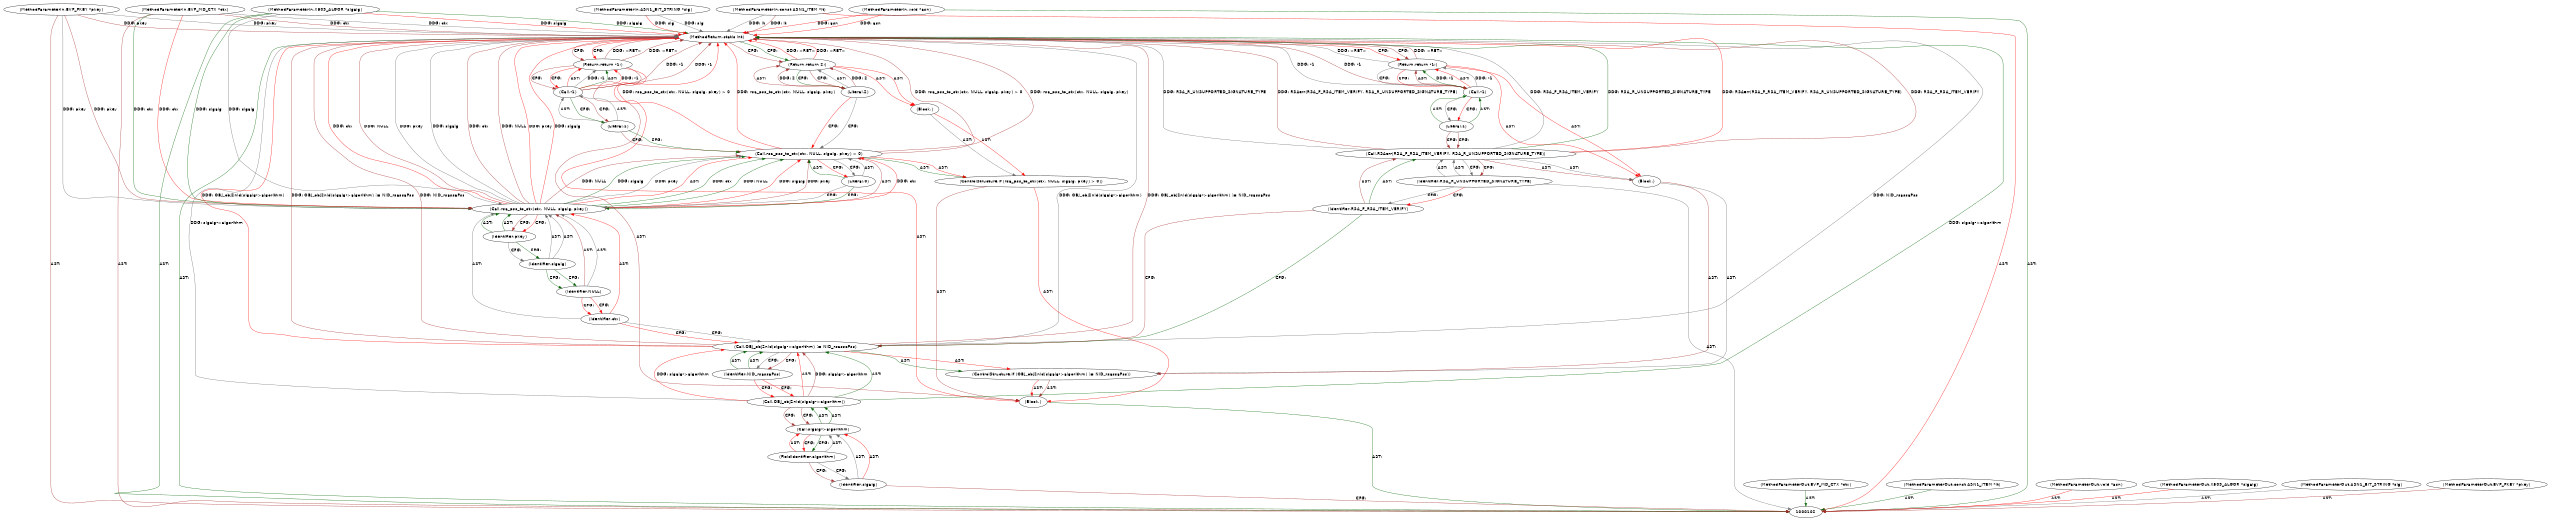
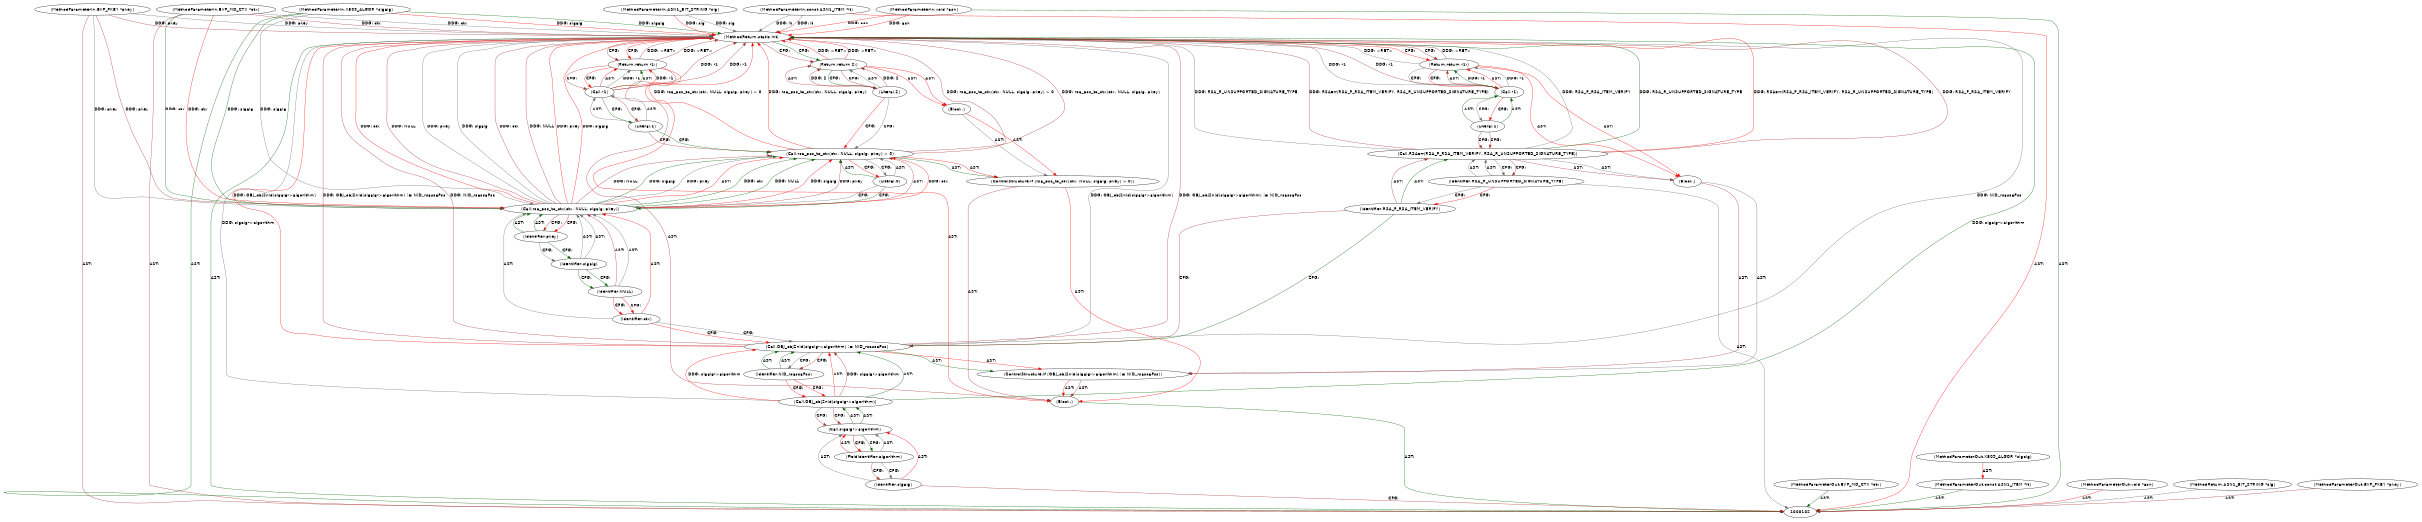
  digraph {
    fontname="DejaVu Sans"
    node [fontname="DejaVu Sans"]
    edge [color=brown fontname="DejaVu Sans"]
    n1 [label="(MethodReturn,static int)"]
    n2 [label="(Return,return 2;)"]
    n3 [label="(Return,return -1;)"]
    n4 [label="(Return,return -1;)"]
    1000102
    n6 [label="(Block,)"]
    n7 [label="(Literal,2)"]
    n8 [label="(Block,)"]
    n9 [label="(Call,-1)"]
    n10 [label="(Block,)"]
    n11 [label="(Call,-1)"]
    n12 [label="(MethodParameterIn,EVP_MD_CTX *ctx)"]
    n13 [label="(Call,rsa_pss_to_ctx(ctx, NULL, sigalg, pkey))"]
    n14 [label="(Identifier,pkey)"]
    n15 [label="(Call,rsa_pss_to_ctx(ctx, NULL, sigalg, pkey) > 0)"]
    n16 [label="(MethodParameterOut,EVP_MD_CTX *ctx)"]
    n17 [label="(MethodParameterIn,const ASN1_ITEM *it)"]
    n18 [label="(MethodParameterOut,const ASN1_ITEM *it)"]
    n19 [label="(MethodParameterIn,void *asn)"]
    n20 [label="(MethodParameterOut,void *asn)"]
    n21 [label="(Identifier,ctx)"]
    n22 [label="(Call,OBJ_obj2nid(sigalg->algorithm) != NID_rsassaPss)"]
    n23 [label="(ControlStructure,if (OBJ_obj2nid(sigalg->algorithm) != NID_rsassaPss))"]
    n24 [label="(Identifier,NID_rsassaPss)"]
    n25 [label="(Identifier,NULL)"]
    n26 [label="(Identifier,sigalg)"]
    n27 [label="(ControlStructure,if (rsa_pss_to_ctx(ctx, NULL, sigalg, pkey) > 0))"]
    n28 [label="(Literal,0)"]
    n29 [label="(Literal,1)"]
    n30 [label="(MethodParameterIn,X509_ALGOR *sigalg)"]
    n31 [label="(MethodParameterOut,X509_ALGOR *sigalg)"]
    n32 [label="(MethodParameterIn,ASN1_BIT_STRING *sig)"]
-   n33 [label="(MethodParameterOut,ASN1_BIT_STRING *sig)"]
+   n33 [label="(MethodReturn,ASN1_BIT_STRING *sig)"]
    n34 [label="(MethodParameterIn,EVP_PKEY *pkey)"]
    n35 [label="(MethodParameterOut,EVP_PKEY *pkey)"]
    n36 [label="(Call,sigalg->algorithm)"]
    n37 [label="(FieldIdentifier,algorithm)"]
    n38 [label="(Call,OBJ_obj2nid(sigalg->algorithm))"]
    n39 [label="(Identifier,sigalg)"]
    n40 [label="(Identifier,RSA_F_RSA_ITEM_VERIFY)"]
    n41 [label="(Call,RSAerr(RSA_F_RSA_ITEM_VERIFY, RSA_R_UNSUPPORTED_SIGNATURE_TYPE))"]
    n42 [label="(Identifier,RSA_R_UNSUPPORTED_SIGNATURE_TYPE)"]
    n43 [label="(Literal,1)"]
    n1 -> n2 [label="CFG: "]
    n1 -> n2 [color=darkgreen label="CFG: "]
    n1 -> n3 [label="CFG: "]
    n1 -> n3 [color=red label="CFG: "]
    n1 -> n4 [color=red label="CFG: "]
    n1 -> n4 [label="CFG: "]
    n1 -> 1000102 [color=darkgreen label="AST: "]
    n2 -> n1 [color=red label="DDG: <RET>"]
    n2 -> n1 [color=red label="DDG: <RET>"]
    n2 -> n6 [color=red label="AST: "]
    n2 -> n6 [color=red label="AST: "]
    n2 -> n7 [color=darkgreen label="CFG: "]
    n2 -> n7 [label="CFG: "]
    n3 -> n1 [label="DDG: <RET>"]
    n3 -> n1 [label="DDG: <RET>"]
    n3 -> n8 [label="AST: "]
    n3 -> n8 [color=red label="AST: "]
    n3 -> n9 [label="CFG: "]
    n3 -> n9 [color=red label="CFG: "]
    n4 -> n1 [label="DDG: <RET>"]
    n4 -> n1 [color=gray40 label="DDG: <RET>"]
    n4 -> n10 [color=red label="AST: "]
    n4 -> n10 [color=red label="AST: "]
    n4 -> n11 [color=gray40 label="CFG: "]
    n4 -> n11 [color=red label="CFG: "]
    n6 -> n27 [color=gray40 label="AST: "]
    n6 -> n27 [color=red label="AST: "]
    n7 -> n2 [color=gray40 label="AST: "]
    n7 -> n2 [label="DDG: 2"]
    n7 -> n2 [label="AST: "]
    n7 -> n2 [label="DDG: 2"]
    n7 -> n15 [color=red label="CFG: "]
    n7 -> n15 [color=gray40 label="CFG: "]
    n8 -> 1000102 [color=darkgreen label="AST: "]
    n9 -> n1 [label="DDG: -1"]
    n9 -> n1 [label="DDG: -1"]
    n9 -> n3 [color=red label="AST: "]
    n9 -> n3 [color=gray40 label="DDG: -1"]
    n9 -> n3 [color=darkgreen label="AST: "]
    n9 -> n3 [color=red label="DDG: -1"]
    n9 -> n29 [color=darkgreen label="CFG: "]
    n9 -> n29 [label="CFG: "]
    n10 -> n23 [color=gray40 label="AST: "]
    n10 -> n23 [label="AST: "]
    n11 -> n1 [color=gray40 label="DDG: -1"]
    n11 -> n1 [label="DDG: -1"]
    n11 -> n4 [label="AST: "]
    n11 -> n4 [color=darkgreen label="DDG: -1"]
    n11 -> n4 [color=red label="AST: "]
    n11 -> n4 [color=gray40 label="DDG: -1"]
    n11 -> n43 [color=gray40 label="CFG: "]
    n11 -> n43 [color=red label="CFG: "]
    n12 -> n1 [color=gray40 label="DDG: ctx"]
    n12 -> n1 [label="DDG: ctx"]
    n12 -> 1000102 [label="AST: "]
    n12 -> n13 [color=darkgreen label="DDG: ctx"]
    n12 -> n13 [color=red label="DDG: ctx"]
    n13 -> n1 [color=red label="DDG: ctx"]
    n13 -> n1 [label="DDG: NULL"]
    n13 -> n1 [color=gray40 label="DDG: pkey"]
    n13 -> n1 [color=gray40 label="DDG: sigalg"]
    n13 -> n1 [label="DDG: ctx"]
    n13 -> n1 [label="DDG: NULL"]
    n13 -> n1 [color=red label="DDG: pkey"]
    n13 -> n1 [color=red label="DDG: sigalg"]
    n13 -> n14 [label="CFG: "]
    n13 -> n14 [color=red label="CFG: "]
    n13 -> n15 [label="AST: "]
    n13 -> n15 [color=red label="DDG: ctx"]
    n13 -> n15 [label="DDG: NULL"]
    n13 -> n15 [color=darkgreen label="DDG: sigalg"]
    n13 -> n15 [color=gray40 label="DDG: pkey"]
    n13 -> n15 [color=red label="AST: "]
    n13 -> n15 [color=darkgreen label="DDG: ctx"]
    n13 -> n15 [color=darkgreen label="DDG: NULL"]
    n13 -> n15 [color=red label="DDG: sigalg"]
    n13 -> n15 [label="DDG: pkey"]
    n14 -> n13 [color=darkgreen label="AST: "]
    n14 -> n13 [color=darkgreen label="AST: "]
    n14 -> n26 [color=gray40 label="CFG: "]
    n14 -> n26 [color=darkgreen label="CFG: "]
    n15 -> n1 [color=red label="DDG: rsa_pss_to_ctx(ctx, NULL, sigalg, pkey) > 0"]
    n15 -> n1 [color=red label="DDG: rsa_pss_to_ctx(ctx, NULL, sigalg, pkey)"]
    n15 -> n1 [label="DDG: rsa_pss_to_ctx(ctx, NULL, sigalg, pkey) > 0"]
    n15 -> n1 [label="DDG: rsa_pss_to_ctx(ctx, NULL, sigalg, pkey)"]
    n15 -> n27 [color=darkgreen label="AST: "]
    n15 -> n27 [color=red label="AST: "]
    n15 -> n28 [color=red label="CFG: "]
    n15 -> n28 [color=gray40 label="CFG: "]
    n16 -> 1000102 [color=darkgreen label="AST: "]
    n17 -> n1 [color=gray40 label="DDG: it"]
    n17 -> n1 [label="DDG: it"]
    n17 -> 1000102 [color=red label="AST: "]
    n18 -> 1000102 [color=darkgreen label="AST: "]
    n19 -> n1 [color=red label="DDG: asn"]
    n19 -> n1 [color=red label="DDG: asn"]
    n19 -> 1000102 [color=darkgreen label="AST: "]
    n20 -> 1000102 [color=red label="AST: "]
    n21 -> n13 [color=gray40 label="AST: "]
    n21 -> n13 [color=red label="AST: "]
    n21 -> n22 [color=gray40 label="CFG: "]
    n21 -> n22 [color=red label="CFG: "]
    n22 -> n1 [color=gray40 label="DDG: OBJ_obj2nid(sigalg->algorithm)"]
    n22 -> n1 [label="DDG: OBJ_obj2nid(sigalg->algorithm) != NID_rsassaPss"]
    n22 -> n1 [color=gray40 label="DDG: NID_rsassaPss"]
    n22 -> n1 [color=red label="DDG: OBJ_obj2nid(sigalg->algorithm)"]
    n22 -> n1 [label="DDG: OBJ_obj2nid(sigalg->algorithm) != NID_rsassaPss"]
    n22 -> n1 [label="DDG: NID_rsassaPss"]
    n22 -> n23 [color=red label="AST: "]
    n22 -> n23 [color=darkgreen label="AST: "]
    n22 -> n24 [color=gray40 label="CFG: "]
    n22 -> n24 [label="CFG: "]
    n23 -> n8 [color=red label="AST: "]
    n23 -> n8 [label="AST: "]
    n24 -> n22 [color=darkgreen label="AST: "]
    n24 -> n22 [color=darkgreen label="AST: "]
    n24 -> n38 [color=red label="CFG: "]
    n24 -> n38 [color=red label="CFG: "]
    n25 -> n13 [label="AST: "]
    n25 -> n13 [color=gray40 label="AST: "]
    n25 -> n21 [color=red label="CFG: "]
    n25 -> n21 [color=red label="CFG: "]
    n26 -> n13 [color=gray40 label="AST: "]
    n26 -> n13 [color=gray40 label="AST: "]
    n26 -> n25 [color=darkgreen label="CFG: "]
    n26 -> n25 [color=darkgreen label="CFG: "]
    n27 -> n8 [label="AST: "]
    n27 -> n8 [color=red label="AST: "]
    n28 -> n13 [color=darkgreen label="CFG: "]
    n28 -> n13 [color=gray40 label="CFG: "]
    n28 -> n15 [color=gray40 label="AST: "]
    n28 -> n15 [color=darkgreen label="AST: "]
    n29 -> n9 [color=gray40 label="AST: "]
    n29 -> n9 [color=gray40 label="AST: "]
    n29 -> n15 [label="CFG: "]
    n29 -> n15 [color=darkgreen label="CFG: "]
    n30 -> n1 [color=red label="DDG: sigalg"]
    n30 -> n1 [color=darkgreen label="DDG: sigalg"]
    n30 -> 1000102 [color=darkgreen label="AST: "]
    n30 -> n13 [color=gray40 label="DDG: sigalg"]
    n30 -> n13 [color=darkgreen label="DDG: sigalg"]
-   n31 -> 1000102 [color=red label="AST: "]
+   n31 -> n18 [color=red label="AST: "]
    n32 -> n1 [color=gray40 label="DDG: sig"]
    n32 -> n1 [color=red label="DDG: sig"]
    n33 -> 1000102 [color=gray40 label="AST: "]
    n34 -> n1 [label="DDG: pkey"]
    n34 -> n1 [color=gray40 label="DDG: pkey"]
    n34 -> 1000102 [label="AST: "]
    n34 -> n13 [color=gray40 label="DDG: pkey"]
    n34 -> n13 [label="DDG: pkey"]
    n35 -> 1000102 [label="AST: "]
    n36 -> n37 [color=red label="CFG: "]
    n36 -> n37 [color=darkgreen label="CFG: "]
    n36 -> n38 [color=darkgreen label="AST: "]
    n36 -> n38 [color=darkgreen label="AST: "]
    n37 -> n36 [color=gray40 label="AST: "]
    n37 -> n36 [color=red label="AST: "]
    n37 -> n39 [color=gray40 label="CFG: "]
    n37 -> n39 [label="CFG: "]
    n38 -> n1 [color=gray40 label="DDG: sigalg->algorithm"]
    n38 -> n1 [color=darkgreen label="DDG: sigalg->algorithm"]
    n38 -> n22 [color=red label="AST: "]
    n38 -> n22 [label="DDG: sigalg->algorithm"]
    n38 -> n22 [color=darkgreen label="AST: "]
    n38 -> n22 [color=red label="DDG: sigalg->algorithm"]
    n38 -> n36 [label="CFG: "]
    n38 -> n36 [label="CFG: "]
    n39 -> 1000102 [label="CFG: "]
    n39 -> n36 [color=gray40 label="AST: "]
    n39 -> n36 [color=red label="AST: "]
    n40 -> n22 [color=darkgreen label="CFG: "]
    n40 -> n22 [label="CFG: "]
    n40 -> n41 [label="AST: "]
    n40 -> n41 [color=darkgreen label="AST: "]
    n41 -> n1 [color=red label="DDG: RSAerr(RSA_F_RSA_ITEM_VERIFY, RSA_R_UNSUPPORTED_SIGNATURE_TYPE)"]
    n41 -> n1 [label="DDG: RSA_F_RSA_ITEM_VERIFY"]
    n41 -> n1 [color=gray40 label="DDG: RSA_R_UNSUPPORTED_SIGNATURE_TYPE"]
    n41 -> n1 [label="DDG: RSAerr(RSA_F_RSA_ITEM_VERIFY, RSA_R_UNSUPPORTED_SIGNATURE_TYPE)"]
    n41 -> n1 [color=gray40 label="DDG: RSA_F_RSA_ITEM_VERIFY"]
    n41 -> n1 [color=darkgreen label="DDG: RSA_R_UNSUPPORTED_SIGNATURE_TYPE"]
    n41 -> n10 [label="AST: "]
    n41 -> n10 [color=gray40 label="AST: "]
    n41 -> n42 [color=gray40 label="CFG: "]
    n41 -> n42 [label="CFG: "]
    n42 -> 1000102 [color=gray40 label="AST: "]
    n42 -> n40 [color=gray40 label="CFG: "]
    n42 -> n40 [color=red label="CFG: "]
    n42 -> n41 [color=gray40 label="AST: "]
    n42 -> n41 [color=gray40 label="AST: "]
    n43 -> n11 [color=darkgreen label="AST: "]
    n43 -> n11 [color=darkgreen label="AST: "]
    n43 -> n41 [label="CFG: "]
    n43 -> n41 [label="CFG: "]
  }
